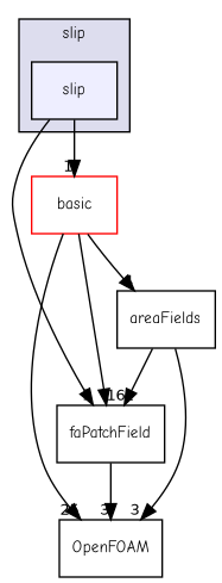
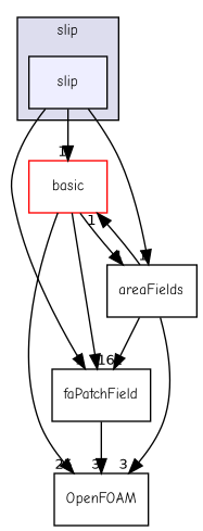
  digraph {
    compound=true
    fontname="Comic Neue"
    node [fontname="Comic Neue" fontsize=10 shape=box]
    edge [fontname="Comic Neue" headlabel=1 labeldistance=1.5 labelfontname=Helvetica labelfontsize=10]
    n1 [fillcolor="#eeeeff" label=slip pencolor=black style=filled]
    n2 [color=red label=basic]
    n3 [label=faPatchField]
    n4 [label=areaFields]
    n5 [color=black label=OpenFOAM]
    subgraph cluster_1 {
      bgcolor="#ddddee"
      fontsize=10
      label=slip
      pencolor=black
      n1
    }
    n1 -> n2
    n1 -> n3
+   n1 -> n4
    n2 -> n3 [headlabel=16]
    n2 -> n4 [headlabel=4]
    n2 -> n5 [headlabel=25]
    n3 -> n5 [headlabel=3]
+   n4 -> n2
    n4 -> n3
    n4 -> n5 [headlabel=3]
  }
